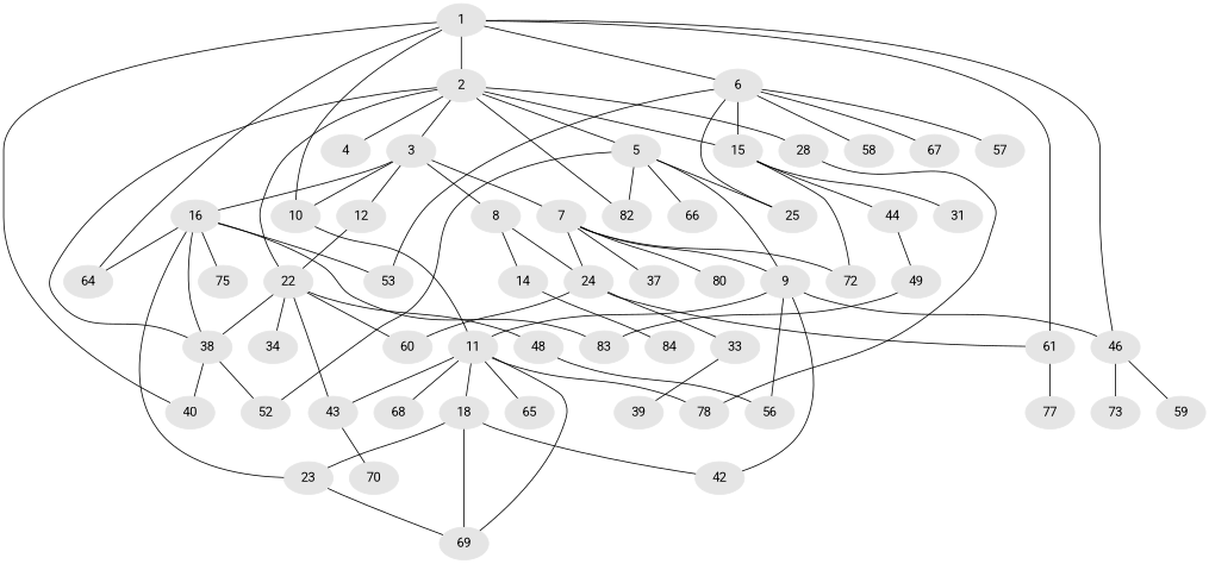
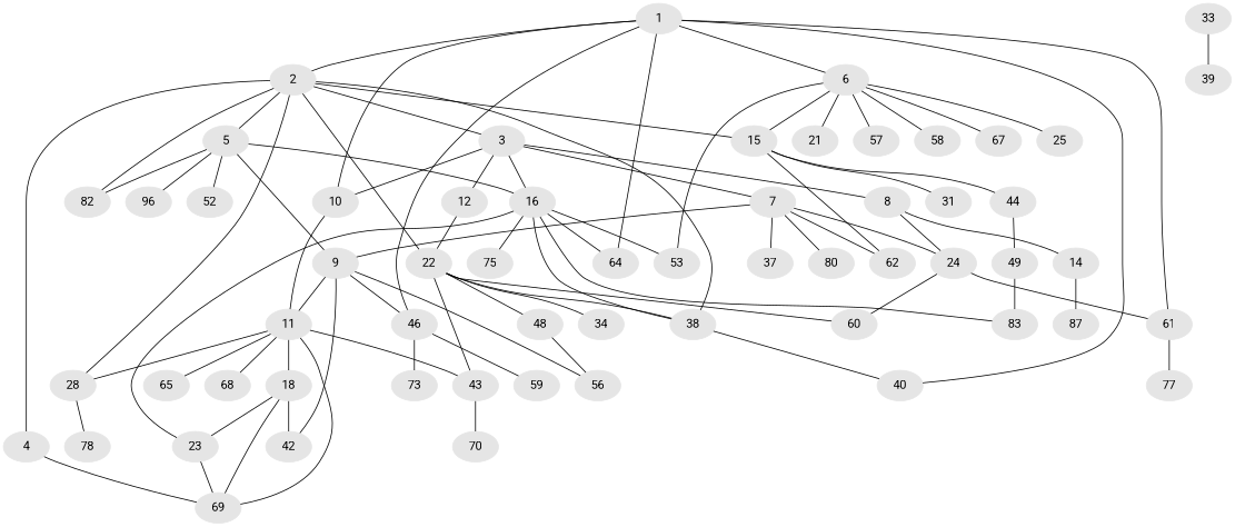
  graph {
    fontname=Roboto
    node [color=gray90 fontname=Roboto style=filled]
    edge [fontname=Roboto]
    1 [super="+29"]
    2 [super="+54"]
    6 [super="+13"]
    10 [super="+32"]
    40
    46 [super="+47"]
    61
    64 [super="+76"]
    3 [super="+30"]
    4
    5 [super="+36"]
    15 [super="+27"]
    22 [super="+41"]
    28
    38 [super="+71"]
    82
    25
+   21
    53
    57
    58
    67
    11 [super="+17"]
    59 [super="+79"]
    73
    77
    7 [super="+35"]
    8
    12 [super="+74"]
    16 [super="+81"]
    69 [super="+72"]
    9 [super="+20"]
    52
-   66
-   62 [label=72]
+   66 [label=96]
+   62
    31
    44
    43 [super="+50"]
    34 [super="+63"]
    48
    60
    78
    80
    24 [super="+26"]
    37
    14 [super="+51"]
    23 [super="+45"]
    75
    83
    42
    56
    33
-   84
+   84 [label=87]
    18 [super="+19"]
    65
    68
    70
    49 [super="+55"]
    39
    1 -- 2
    1 -- 6
    1 -- 10
    1 -- 40
    1 -- 46
    1 -- 61
    1 -- 64
    2 -- 3
    2 -- 4
    2 -- 5
    2 -- 15
    2 -- 22
    2 -- 28
    2 -- 38
    2 -- 82 [weight=2]
    6 -- 15
    6 -- 25
+   6 -- 21
    6 -- 53
    6 -- 57
    6 -- 58
    6 -- 67
    10 -- 11
    46 -- 59
    46 -- 73
    61 -- 77
    3 -- 10
    3 -- 7
    3 -- 8
    3 -- 12
    3 -- 16
+   4 -- 69
    5 -- 82
-   5 -- 25
+   5 -- 16
    5 -- 9
    5 -- 52
    5 -- 66
    15 -- 62
    15 -- 31
    15 -- 44
    22 -- 38
    22 -- 43
    22 -- 34
    22 -- 48
    22 -- 60
    28 -- 78
    38 -- 40
-   38 -- 52
-   11 -- 78
+   11 -- 28
    11 -- 69
    11 -- 43
    11 -- 18
    11 -- 65
    11 -- 68
    7 -- 9
    7 -- 62
    7 -- 80
    7 -- 24
    7 -- 37
    8 -- 24
    8 -- 14
    12 -- 22
    16 -- 64
    16 -- 38
    16 -- 53
    16 -- 23
    16 -- 75
    16 -- 83
    9 -- 46
    9 -- 11
    9 -- 42
    9 -- 56
    44 -- 49
    43 -- 70
    48 -- 56
    24 -- 61
    24 -- 60
-   24 -- 33
    14 -- 84
    23 -- 69
    33 -- 39
    18 -- 69
    18 -- 23
    18 -- 42
    49 -- 83
  }
